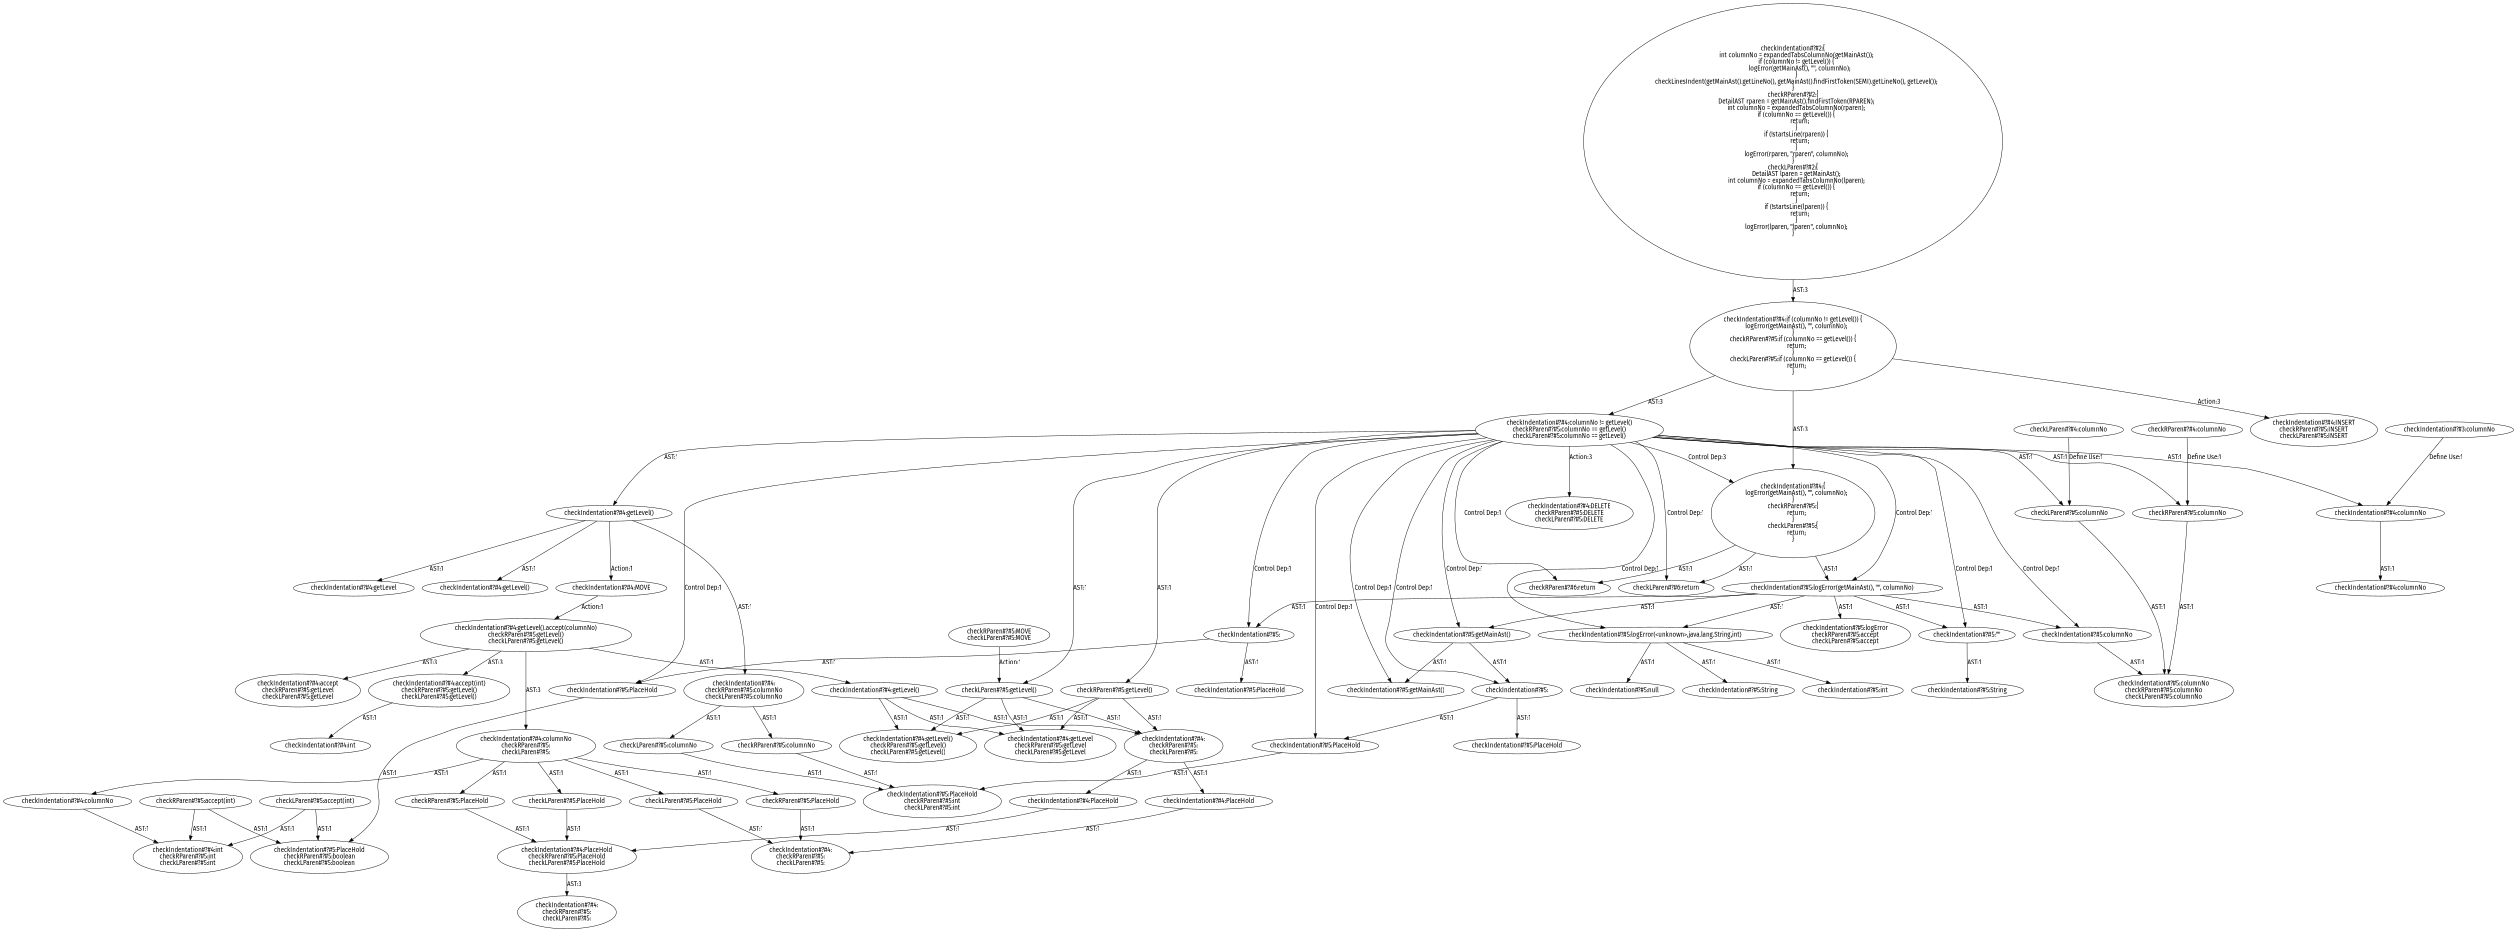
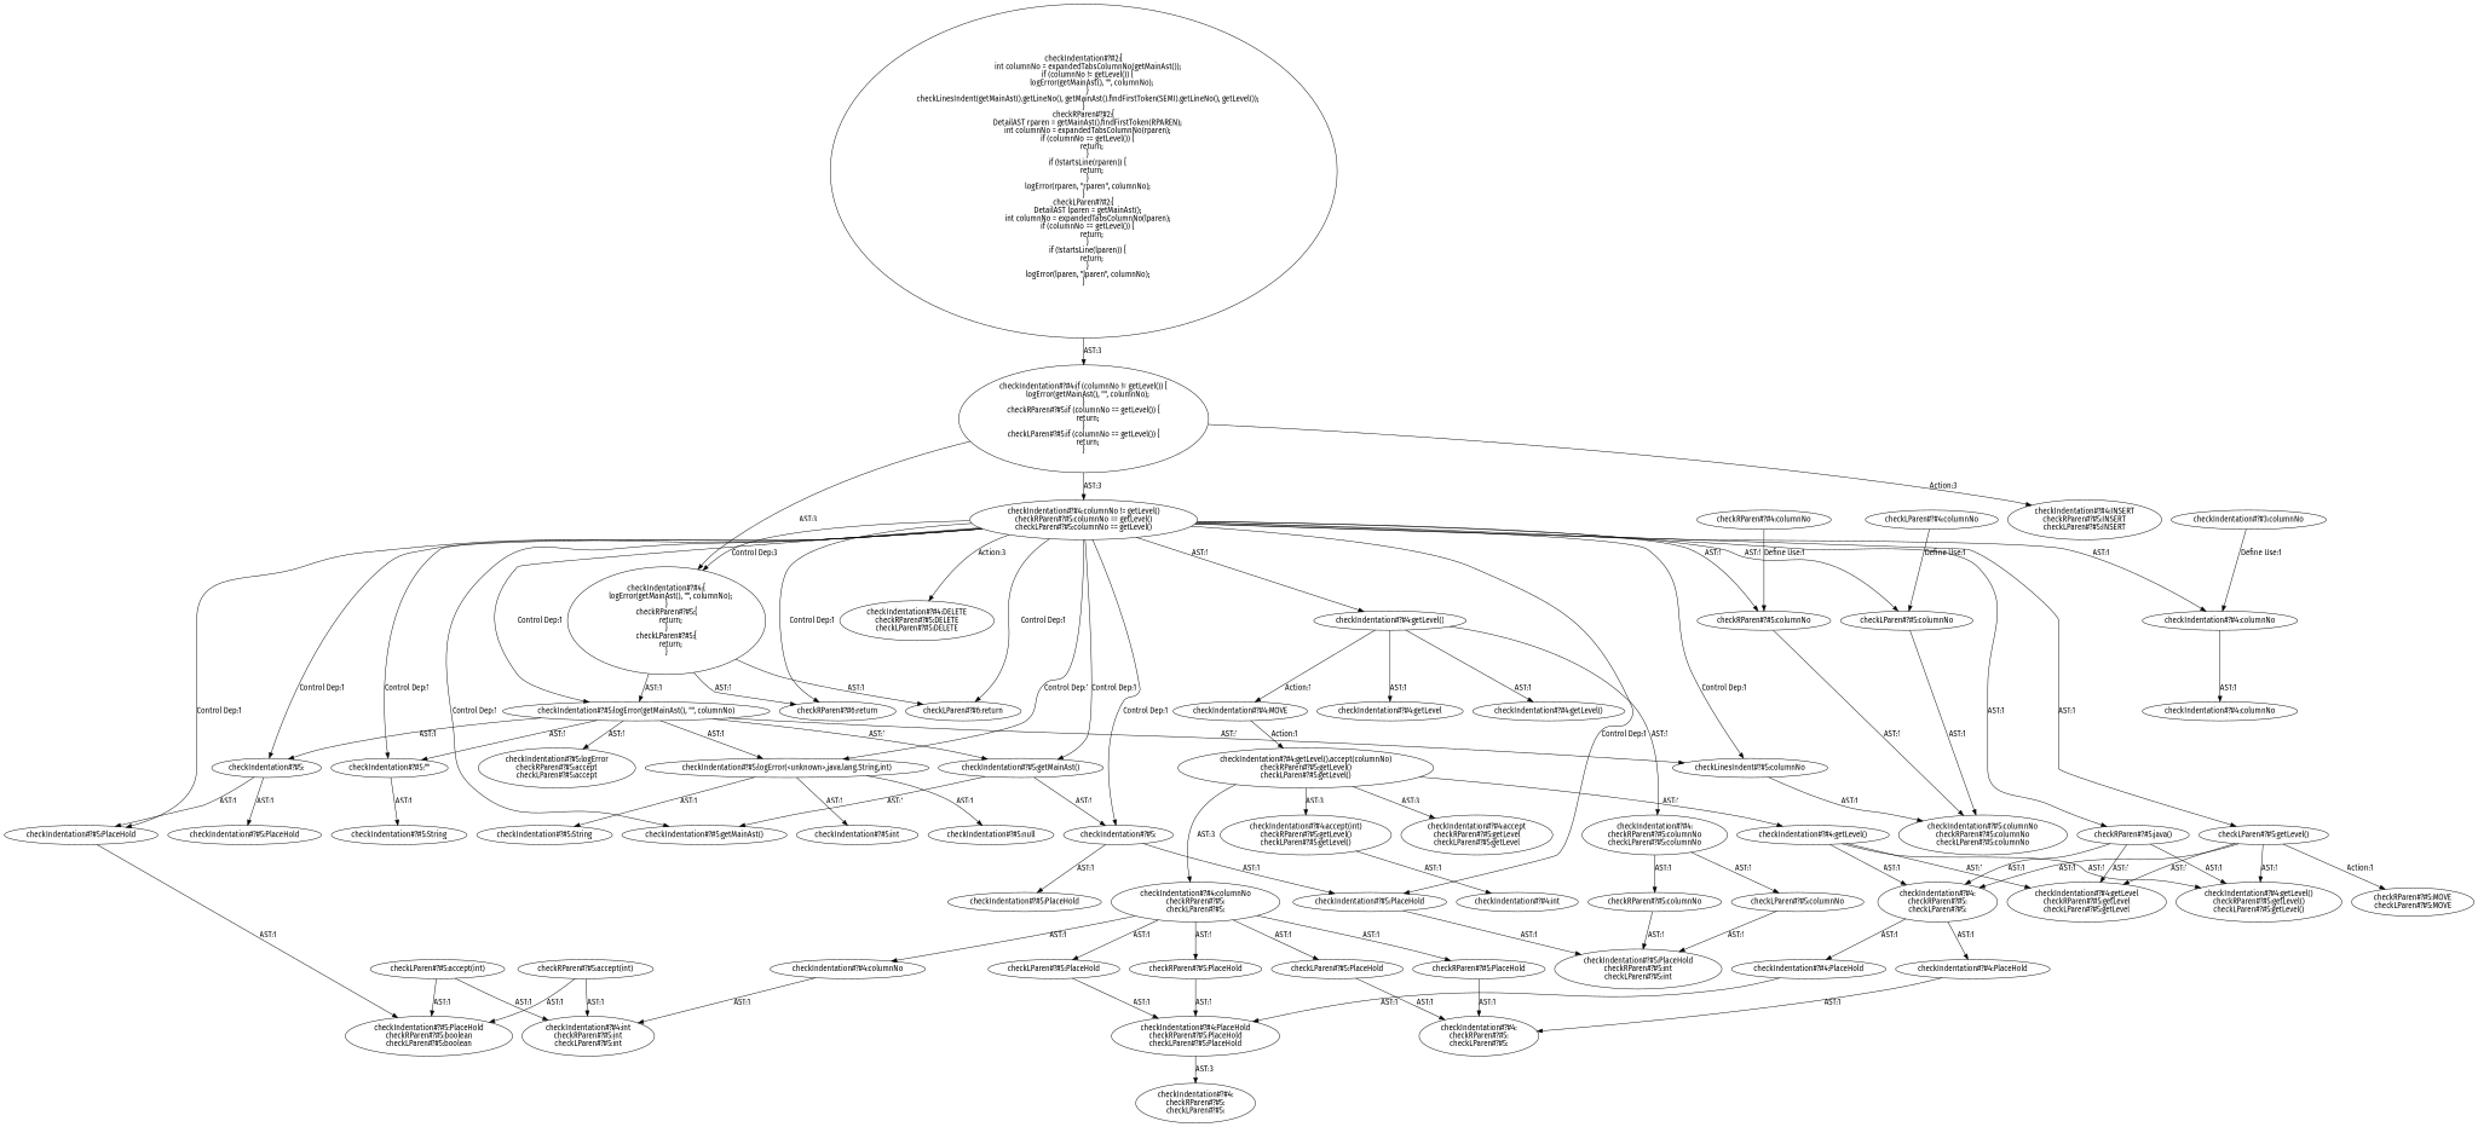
  digraph {
    fontname="Fira Sans"
    node [fontname="Fira Sans" shape=ellipse]
    edge [fontname="Fira Sans"]
    n1 [label="checkIndentation#?#4:DELETE\ncheckRParen#?#5:DELETE\ncheckLParen#?#5:DELETE"]
    n2 [label="checkIndentation#?#4:columnNo != getLevel()\ncheckRParen#?#5:columnNo == getLevel()\ncheckLParen#?#5:columnNo == getLevel()"]
    n3 [label="checkIndentation#?#4:\{\n    logError(getMainAst(), \"\", columnNo);\n\}\ncheckRParen#?#5:\{\n    return;\n\}\ncheckLParen#?#5:\{\n    return;\n\}"]
    n4 [label="checkIndentation#?#5:logError(getMainAst(), \"\", columnNo)"]
    n5 [label="checkIndentation#?#5:"]
    n6 [label="checkIndentation#?#5:PlaceHold"]
    n7 [label="checkIndentation#?#5:logError(<unknown>,java.lang.String,int)"]
    n8 [label="checkIndentation#?#5:getMainAst()"]
    n9 [label="checkIndentation#?#5:"]
    n10 [label="checkIndentation#?#5:PlaceHold"]
    n11 [label="checkIndentation#?#5:getMainAst()"]
    n12 [label="checkIndentation#?#5:\"\""]
-   n13 [label="checkIndentation#?#5:columnNo"]
+   n13 [label="checkLinesIndent#?#5:columnNo"]
    n14 [label="checkIndentation#?#4:columnNo"]
    n15 [label="checkIndentation#?#4:getLevel()"]
    n16 [label="checkRParen#?#6:return"]
    n17 [label="checkRParen#?#5:columnNo"]
-   n18 [label="checkRParen#?#5:getLevel()"]
+   n18 [label="checkRParen#?#5:java()"]
    n19 [label="checkLParen#?#6:return"]
    n20 [label="checkLParen#?#5:columnNo"]
    n21 [label="checkLParen#?#5:getLevel()"]
    n22 [label="checkIndentation#?#5:logError\ncheckRParen#?#5:accept\ncheckLParen#?#5:accept"]
    n23 [label="checkIndentation#?#5:PlaceHold"]
    n24 [label="checkIndentation#?#5:PlaceHold\ncheckRParen#?#5:boolean\ncheckLParen#?#5:boolean"]
    n25 [label="checkIndentation#?#5:null"]
    n26 [label="checkIndentation#?#5:String"]
    n27 [label="checkIndentation#?#5:int"]
    n28 [label="checkIndentation#?#5:PlaceHold"]
    n29 [label="checkIndentation#?#5:PlaceHold\ncheckRParen#?#5:int\ncheckLParen#?#5:int"]
    n30 [label="checkIndentation#?#5:String"]
    n31 [label="checkIndentation#?#5:columnNo\ncheckRParen#?#5:columnNo\ncheckLParen#?#5:columnNo"]
    n32 [label="checkIndentation#?#4:columnNo"]
    n33 [label="checkIndentation#?#4:getLevel"]
    n34 [label="checkIndentation#?#4:\ncheckRParen#?#5:columnNo\ncheckLParen#?#5:columnNo"]
    n35 [label="checkIndentation#?#4:getLevel()"]
    n36 [label="checkIndentation#?#4:MOVE"]
    n37 [label="checkIndentation#?#4:getLevel\ncheckRParen#?#5:getLevel\ncheckLParen#?#5:getLevel"]
    n38 [label="checkIndentation#?#4:\ncheckRParen#?#5:\ncheckLParen#?#5:"]
    n39 [label="checkIndentation#?#4:getLevel()\ncheckRParen#?#5:getLevel()\ncheckLParen#?#5:getLevel()"]
    n40 [label="checkRParen#?#5:MOVE\ncheckLParen#?#5:MOVE"]
    n41 [label="checkIndentation#?#4:if (columnNo != getLevel()) \{\n    logError(getMainAst(), \"\", columnNo);\n\}\ncheckRParen#?#5:if (columnNo == getLevel()) \{\n    return;\n\}\ncheckLParen#?#5:if (columnNo == getLevel()) \{\n    return;\n\}"]
    n42 [label="checkIndentation#?#4:INSERT\ncheckRParen#?#5:INSERT\ncheckLParen#?#5:INSERT"]
    n43 [label="checkIndentation#?#2:\{\n    int columnNo = expandedTabsColumnNo(getMainAst());\n    if (columnNo != getLevel()) \{\n        logError(getMainAst(), \"\", columnNo);\n    \}\n    checkLinesIndent(getMainAst().getLineNo(), getMainAst().findFirstToken(SEMI).getLineNo(), getLevel());\n\}\ncheckRParen#?#2:\{\n    DetailAST rparen = getMainAst().findFirstToken(RPAREN);\n    int columnNo = expandedTabsColumnNo(rparen);\n    if (columnNo == getLevel()) \{\n        return;\n    \}\n    if (!startsLine(rparen)) \{\n        return;\n    \}\n    logError(rparen, \"rparen\", columnNo);\n\}\ncheckLParen#?#2:\{\n    DetailAST lparen = getMainAst();\n    int columnNo = expandedTabsColumnNo(lparen);\n    if (columnNo == getLevel()) \{\n        return;\n    \}\n    if (!startsLine(lparen)) \{\n        return;\n    \}\n    logError(lparen, \"lparen\", columnNo);\n\}"]
    n44 [label="checkIndentation#?#4:getLevel().accept(columnNo)\ncheckRParen#?#5:getLevel()\ncheckLParen#?#5:getLevel()"]
    n45 [label="checkIndentation#?#4:accept\ncheckRParen#?#5:getLevel\ncheckLParen#?#5:getLevel"]
    n46 [label="checkIndentation#?#4:getLevel()"]
    n47 [label="checkIndentation#?#4:accept(int)\ncheckRParen#?#5:getLevel()\ncheckLParen#?#5:getLevel()"]
    n48 [label="checkIndentation#?#4:columnNo\ncheckRParen#?#5:\ncheckLParen#?#5:"]
    n49 [label="checkIndentation#?#4:int"]
    n50 [label="checkIndentation#?#4:columnNo"]
    n51 [label="checkRParen#?#5:PlaceHold"]
    n52 [label="checkRParen#?#5:PlaceHold"]
    n53 [label="checkLParen#?#5:PlaceHold"]
    n54 [label="checkLParen#?#5:PlaceHold"]
    n55 [label="checkIndentation#?#4:PlaceHold"]
    n56 [label="checkIndentation#?#4:PlaceHold"]
    n57 [label="checkIndentation#?#4:\ncheckRParen#?#5:\ncheckLParen#?#5:"]
    n58 [label="checkIndentation#?#4:PlaceHold\ncheckRParen#?#5:PlaceHold\ncheckLParen#?#5:PlaceHold"]
    n59 [label="checkIndentation#?#4:\ncheckRParen#?#5:\ncheckLParen#?#5:"]
    n60 [label="checkIndentation#?#4:int\ncheckRParen#?#5:int\ncheckLParen#?#5:int"]
    n61 [label="checkIndentation#?#3:columnNo"]
    n62 [label="checkRParen#?#5:columnNo"]
    n63 [label="checkLParen#?#5:columnNo"]
    n64 [label="checkRParen#?#5:accept(int)"]
    n65 [label="checkRParen#?#4:columnNo"]
    n66 [label="checkLParen#?#5:accept(int)"]
    n67 [label="checkLParen#?#4:columnNo"]
    n2 -> n1 [label="Action:3"]
    n2 -> n3 [label="Control Dep:3"]
    n2 -> n4 [label="Control Dep:1"]
    n2 -> n5 [label="Control Dep:1"]
    n2 -> n6 [label="Control Dep:1"]
    n2 -> n7 [label="Control Dep:1"]
    n2 -> n8 [label="Control Dep:1"]
    n2 -> n9 [label="Control Dep:1"]
    n2 -> n10 [label="Control Dep:1"]
    n2 -> n11 [label="Control Dep:1"]
    n2 -> n12 [label="Control Dep:1"]
    n2 -> n13 [label="Control Dep:1"]
    n2 -> n14 [label="AST:1"]
    n2 -> n15 [label="AST:1"]
    n2 -> n16 [label="Control Dep:1"]
    n2 -> n17 [label="AST:1"]
    n2 -> n18 [label="AST:1"]
    n2 -> n19 [label="Control Dep:1"]
    n2 -> n20 [label="AST:1"]
    n2 -> n21 [label="AST:1"]
    n3 -> n4 [label="AST:1"]
    n3 -> n16 [label="AST:1"]
    n3 -> n19 [label="AST:1"]
    n4 -> n5 [label="AST:1"]
    n4 -> n7 [label="AST:1"]
    n4 -> n8 [label="AST:1"]
    n4 -> n12 [label="AST:1"]
    n4 -> n13 [label="AST:1"]
    n4 -> n22 [label="AST:1"]
    n5 -> n6 [label="AST:1"]
    n5 -> n23 [label="AST:1"]
    n6 -> n24 [label="AST:1"]
    n7 -> n25 [label="AST:1"]
    n7 -> n26 [label="AST:1"]
    n7 -> n27 [label="AST:1"]
    n8 -> n9 [label="AST:1"]
    n8 -> n11 [label="AST:1"]
    n9 -> n10 [label="AST:1"]
    n9 -> n28 [label="AST:1"]
    n10 -> n29 [label="AST:1"]
    n12 -> n30 [label="AST:1"]
    n13 -> n31 [label="AST:1"]
    n14 -> n32 [label="AST:1"]
    n15 -> n33 [label="AST:1"]
    n15 -> n34 [label="AST:1"]
    n15 -> n35 [label="AST:1"]
    n15 -> n36 [label="Action:1"]
    n17 -> n31 [label="AST:1"]
    n18 -> n37 [label="AST:1"]
    n18 -> n38 [label="AST:1"]
    n18 -> n39 [label="AST:1"]
    n20 -> n31 [label="AST:1"]
    n21 -> n37 [label="AST:1"]
    n21 -> n38 [label="AST:1"]
    n21 -> n39 [label="AST:1"]
-   n40 -> n21 [label="Action:1"]
+   n21 -> n40 [label="Action:1"]
    n34 -> n62 [label="AST:1"]
    n34 -> n63 [label="AST:1"]
    n36 -> n44 [label="Action:1"]
    n38 -> n55 [label="AST:1"]
    n38 -> n56 [label="AST:1"]
    n41 -> n2 [label="AST:3"]
    n41 -> n3 [label="AST:3"]
    n41 -> n42 [label="Action:3"]
    n43 -> n41 [label="AST:3"]
    n44 -> n45 [label="AST:3"]
    n44 -> n46 [label="AST:1"]
    n44 -> n47 [label="AST:3"]
    n44 -> n48 [label="AST:3"]
    n46 -> n37 [label="AST:1"]
    n46 -> n38 [label="AST:1"]
    n46 -> n39 [label="AST:1"]
    n47 -> n49 [label="AST:1"]
    n48 -> n50 [label="AST:1"]
    n48 -> n51 [label="AST:1"]
    n48 -> n52 [label="AST:1"]
    n48 -> n53 [label="AST:1"]
    n48 -> n54 [label="AST:1"]
    n50 -> n60 [label="AST:1"]
    n51 -> n58 [label="AST:1"]
    n52 -> n57 [label="AST:1"]
    n53 -> n58 [label="AST:1"]
    n54 -> n57 [label="AST:1"]
    n55 -> n57 [label="AST:1"]
    n56 -> n58 [label="AST:1"]
    n58 -> n59 [label="AST:3"]
    n61 -> n14 [label="Define Use:1"]
    n62 -> n29 [label="AST:1"]
    n63 -> n29 [label="AST:1"]
    n64 -> n24 [label="AST:1"]
    n64 -> n60 [label="AST:1"]
    n65 -> n17 [label="Define Use:1"]
    n66 -> n24 [label="AST:1"]
    n66 -> n60 [label="AST:1"]
    n67 -> n20 [label="Define Use:1"]
  }
